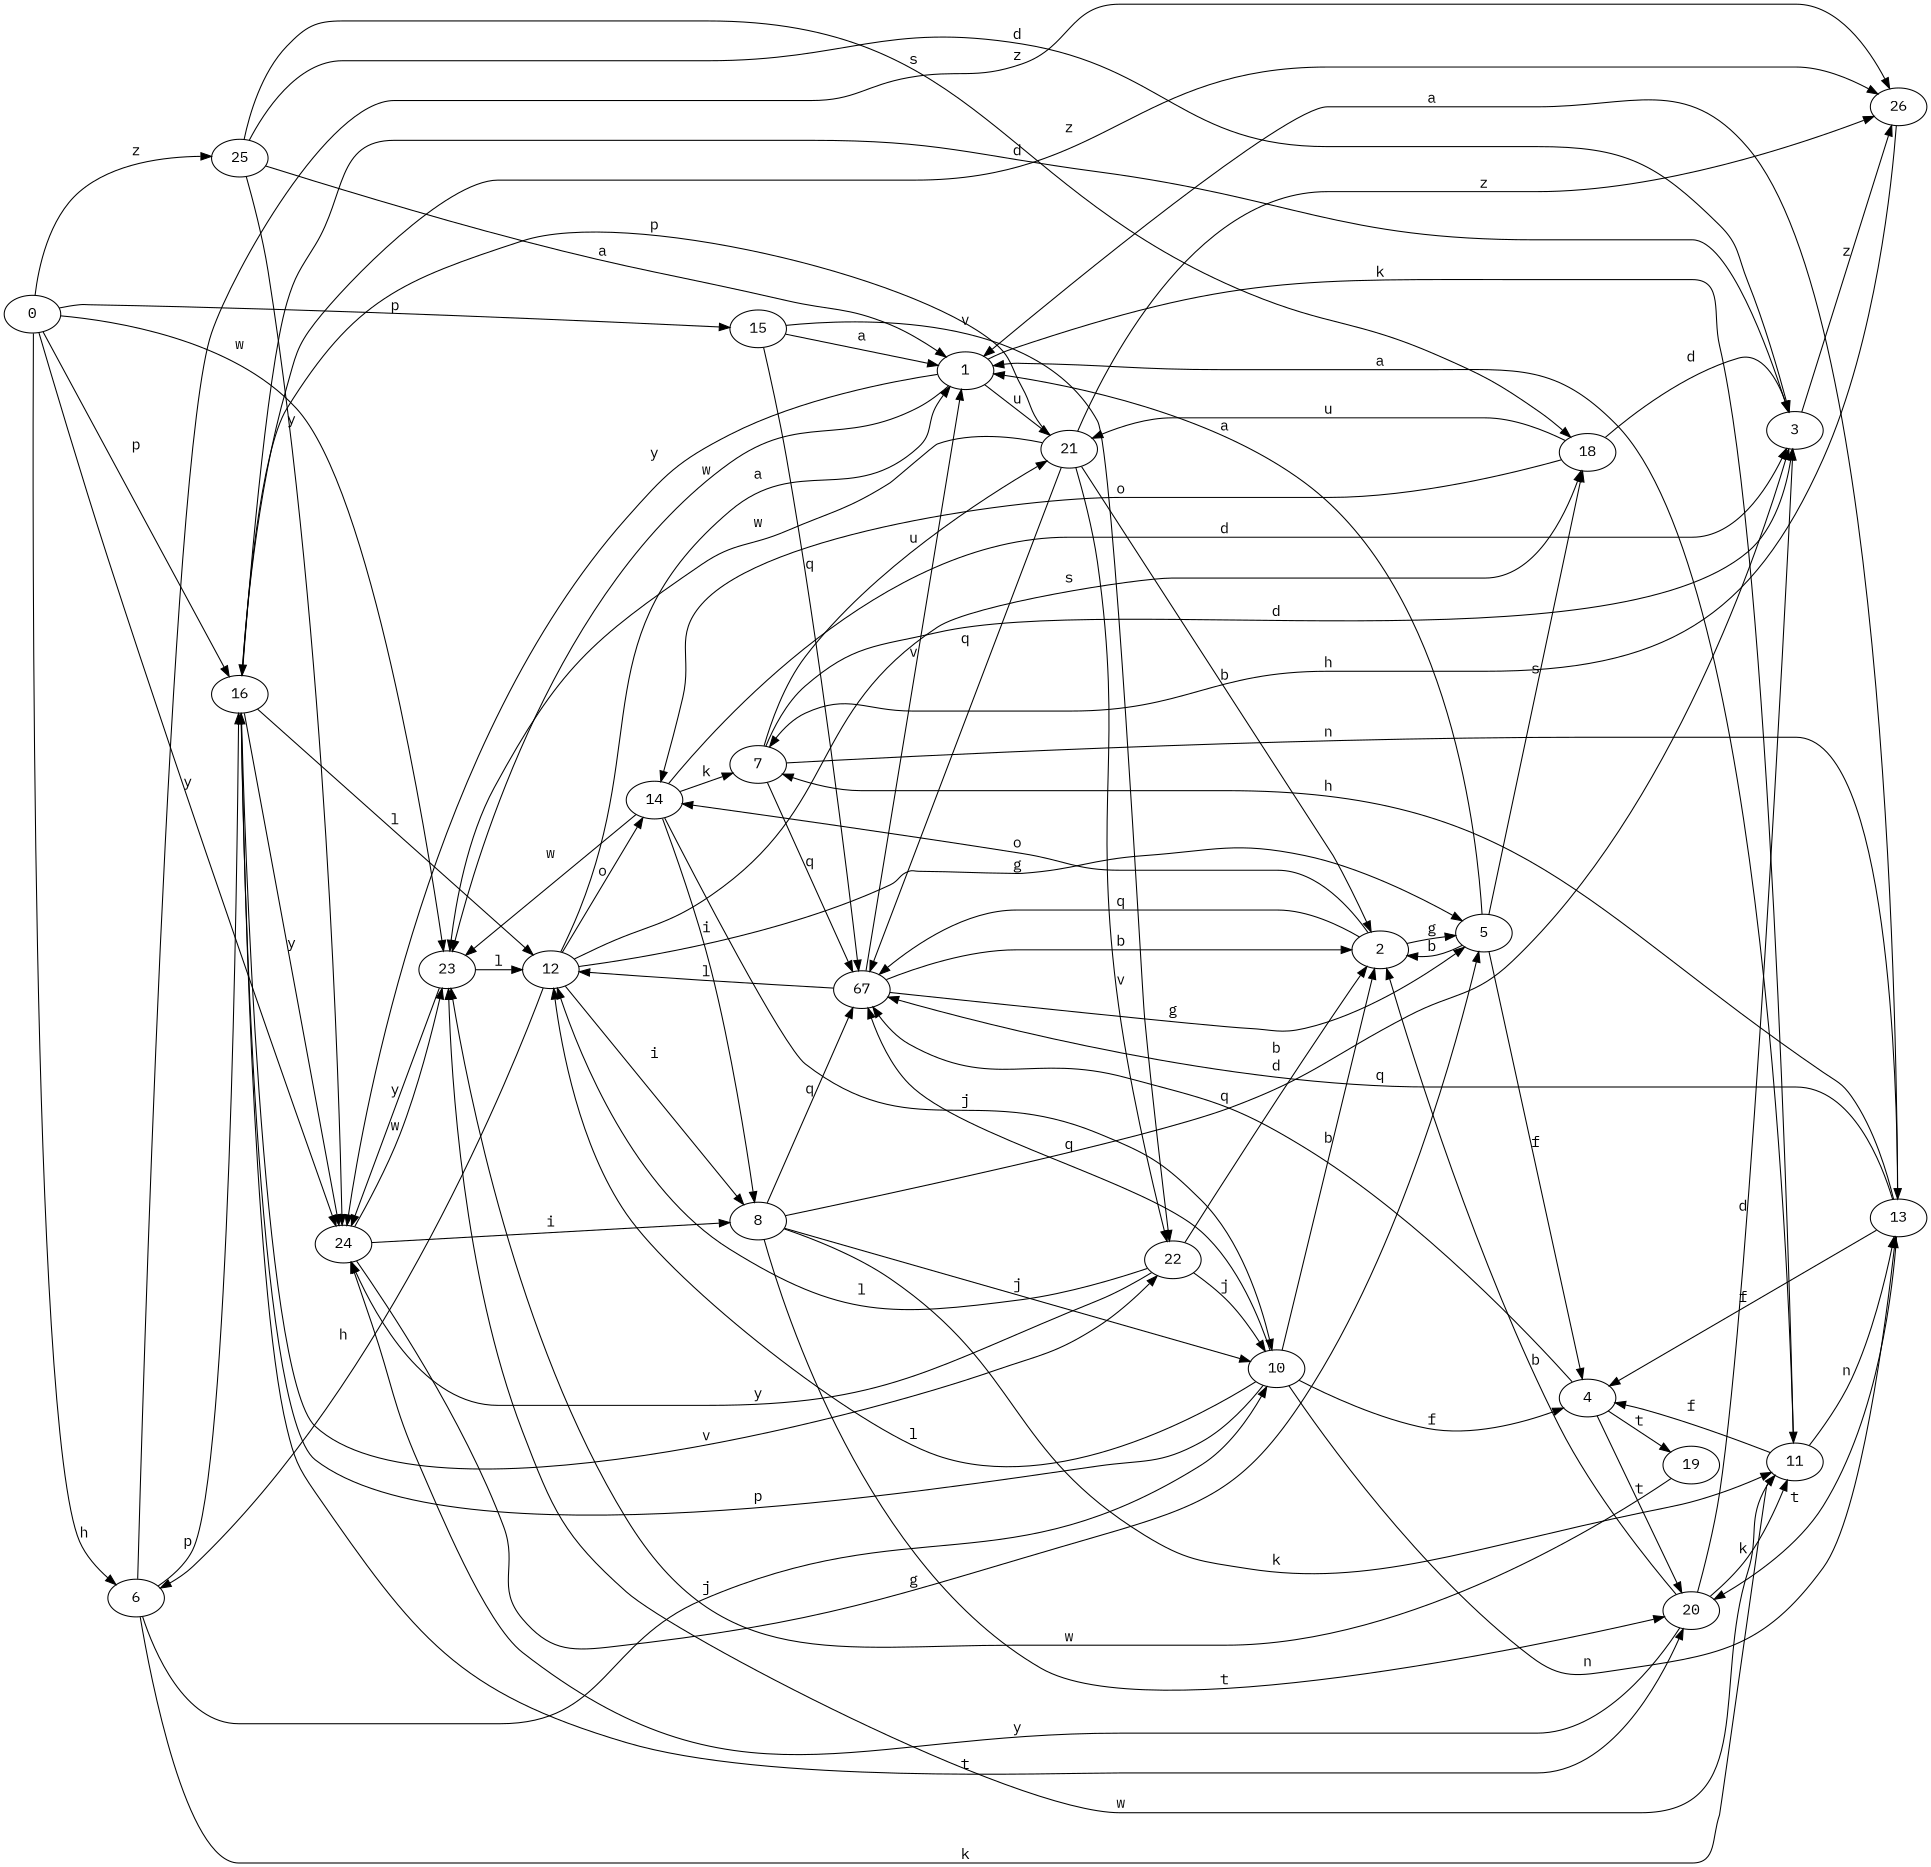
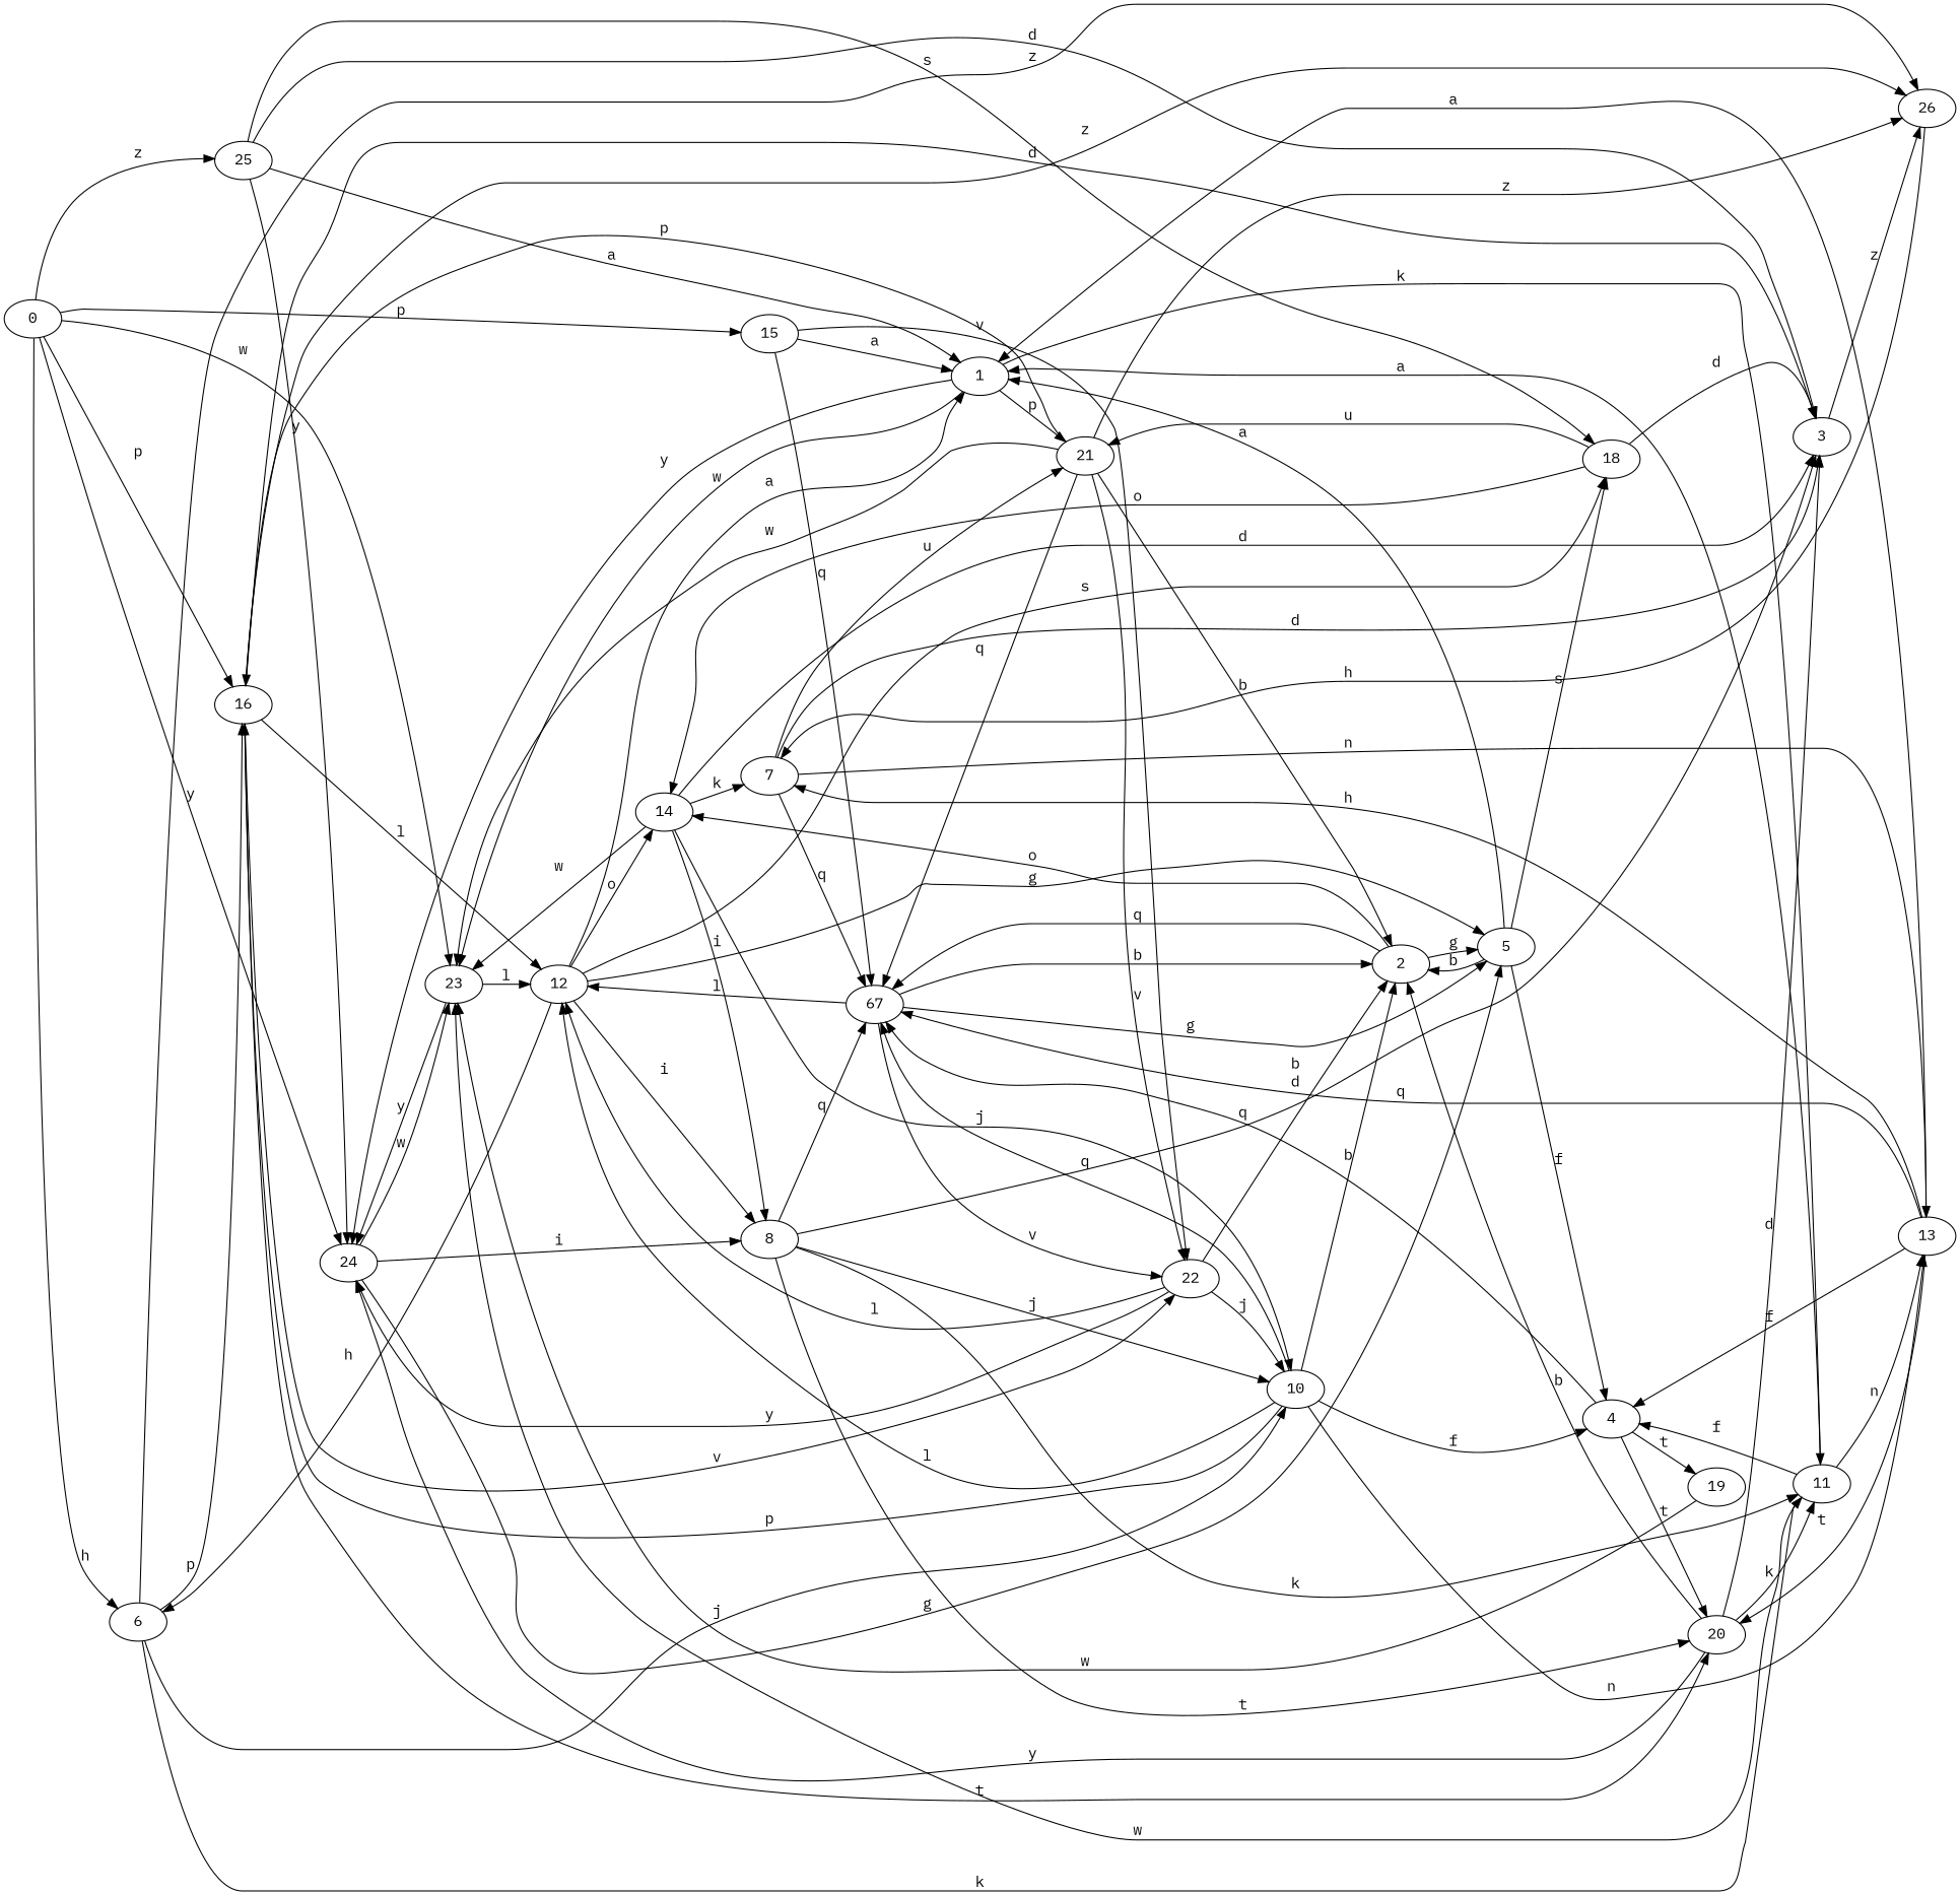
  strict digraph {
    fontname="IBM Plex Mono"
    rankdir=LR
    node [fontname="IBM Plex Mono"]
    edge [fontname="IBM Plex Mono"]
    0
    6
    15
    16
    23
    24
    25
    11
    26
    10
    1
    n12 [label=67]
    22
    3
    20
    12
    5
    8
    18
    21
    13
    4
    7
    2
    14
    19
    0 -> 6 [label=h]
    0 -> 15 [label=p]
    0 -> 16 [label=p]
    0 -> 23 [label=w]
    0 -> 24 [label=y]
    0 -> 25 [label=z]
    6 -> 16 [label=p]
    6 -> 11 [label=k]
    6 -> 26 [label=z]
    6 -> 10 [label=j]
    15 -> 1 [label=a]
    15 -> n12 [label=q]
    15 -> 22 [label=v]
-   16 -> 24 [label=y]
    16 -> 26 [label=z]
    16 -> 22 [label=v]
    16 -> 3 [label=d]
    16 -> 20 [label=t]
    16 -> 12 [label=l]
    23 -> 24 [label=y]
    23 -> 12 [label=l]
    24 -> 23 [label=w]
    24 -> 5 [label=g]
    24 -> 8 [label=i]
    25 -> 24 [label=y]
    25 -> 1 [label=a]
    25 -> 3 [label=d]
    25 -> 18 [label=s]
    11 -> 23 [label=w]
    11 -> 1 [label=a]
    11 -> 13 [label=n]
    11 -> 4 [label=f]
    26 -> 7 [label=h]
    10 -> 16 [label=p]
    10 -> n12 [label=q]
    10 -> 12 [label=l]
    10 -> 13 [label=n]
    10 -> 4 [label=f]
    10 -> 2 [label=b]
    1 -> 23 [label=w]
    1 -> 24 [label=y]
    1 -> 11 [label=k]
-   1 -> 21 [label=u]
-   n12 -> 1 [label=v]
+   1 -> 21 [label=p]
+   n12 -> 22 [label=v]
    n12 -> 12 [label=l]
    n12 -> 5 [label=g]
    n12 -> 2 [label=b]
    22 -> 24 [label=y]
    22 -> 10 [label=j]
    22 -> 12 [label=l]
    22 -> 2 [label=b]
    3 -> 26 [label=z]
    20 -> 24 [label=y]
    20 -> 11 [label=k]
    20 -> 3 [label=d]
    20 -> 2 [label=b]
    12 -> 6 [label=h]
    12 -> 1 [label=a]
    12 -> 5 [label=g]
    12 -> 8 [label=i]
    12 -> 18 [label=s]
    12 -> 14 [label=o]
    5 -> 1 [label=a]
    5 -> 18 [label=s]
    5 -> 4 [label=f]
    5 -> 2 [label=b]
    8 -> 11 [label=k]
    8 -> 10 [label=j]
    8 -> n12 [label=q]
    8 -> 3 [label=d]
    8 -> 20 [label=t]
    18 -> 3 [label=d]
    18 -> 21 [label=u]
    18 -> 14 [label=o]
    21 -> 16 [label=p]
    21 -> 23 [label=w]
    21 -> 26 [label=z]
    21 -> n12 [label=q]
    21 -> 22 [label=v]
    21 -> 2 [label=b]
    13 -> 1 [label=a]
    13 -> n12 [label=q]
    13 -> 20 [label=t]
    13 -> 4 [label=f]
    13 -> 7 [label=h]
    4 -> n12 [label=q]
    4 -> 20 [label=t]
    4 -> 19 [label=t]
    7 -> n12 [label=q]
    7 -> 3 [label=d]
    7 -> 21 [label=u]
    7 -> 13 [label=n]
    2 -> n12 [label=q]
    2 -> 5 [label=g]
    2 -> 14 [label=o]
    14 -> 23 [label=w]
    14 -> 10 [label=j]
    14 -> 3 [label=d]
    14 -> 8 [label=i]
    14 -> 7 [label=k]
    19 -> 23 [label=w]
  }
